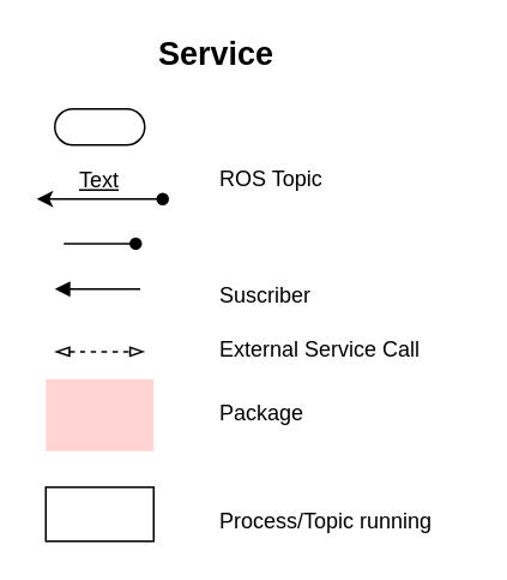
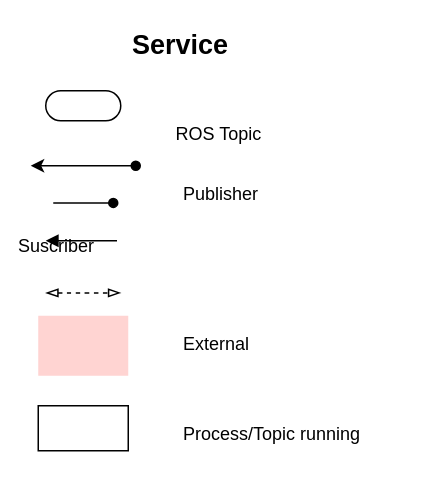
  <mxCell id="0" />
  <mxCell id="1" parent="0" />
  <mxCell id="2" value="&lt;h2&gt;Service&lt;/h2&gt;" style="text;html=1;strokeColor=none;fillColor=none;align=center;verticalAlign=middle;whiteSpace=wrap;rounded=0;" parent="1" vertex="1"><mxGeometry x="100" y="20" width="40" height="20" as="geometry" /></mxCell>
  <mxCell id="3" value="" style="rounded=1;whiteSpace=wrap;html=1;arcSize=50;" parent="1" vertex="1"><mxGeometry x="30" y="60" width="50" height="20" as="geometry" /></mxCell>
- <mxCell id="4" value="&lt;u&gt;Text&lt;/u&gt;" style="text;html=1;strokeColor=none;fillColor=none;align=center;verticalAlign=middle;whiteSpace=wrap;rounded=0;" parent="1" vertex="1"><mxGeometry x="35" y="90" width="40" height="20" as="geometry" /></mxCell>
- <mxCell id="5" value="ROS Topic" style="text;html=1;" parent="1" vertex="1"><mxGeometry x="120" y="85" width="80" height="30" as="geometry" /></mxCell>
+ <mxCell id="5" value="ROS Topic" style="text;html=1;" parent="1" vertex="1"><mxGeometry x="115" y="75" width="80" height="30" as="geometry" /></mxCell>
  <mxCell id="6" value="" style="endArrow=oval;startArrow=classic;html=1;endFill=1;" parent="1" edge="1"><mxGeometry width="50" height="50" relative="1" as="geometry"><mxPoint x="20" y="110" as="sourcePoint" /><mxPoint x="90" y="110" as="targetPoint" /></mxGeometry></mxCell>
  <mxCell id="7" value="" style="endArrow=oval;html=1;strokeColor=#000000;endFill=1;" parent="1" edge="1"><mxGeometry width="50" height="50" relative="1" as="geometry"><mxPoint x="35" y="134.76" as="sourcePoint" /><mxPoint x="75" y="134.76" as="targetPoint" /></mxGeometry></mxCell>
+ <mxCell id="8" value="Publisher" style="text;html=1;" parent="1" vertex="1"><mxGeometry x="120" y="115" width="80" height="30" as="geometry" /></mxCell>
  <mxCell id="9" value="" style="endArrow=block;html=1;strokeColor=#000000;endFill=1;" parent="1" edge="1"><mxGeometry width="50" height="50" relative="1" as="geometry"><mxPoint x="77.5" y="160" as="sourcePoint" /><mxPoint x="30" y="160" as="targetPoint" /><Array as="points"><mxPoint x="72.5" y="160" /></Array></mxGeometry></mxCell>
- <mxCell id="10" value="Suscriber" style="text;html=1;" parent="1" vertex="1"><mxGeometry x="120" y="150" width="80" height="30" as="geometry" /></mxCell>
+ <mxCell id="10" value="Suscriber" style="text;html=1;" parent="1" vertex="1"><mxGeometry x="10" y="150" width="80" height="30" as="geometry" /></mxCell>
  <mxCell id="11" value="" style="endArrow=blockThin;startArrow=blockThin;html=1;dashed=1;strokeColor=#000000;endFill=0;startFill=0;" parent="1" edge="1"><mxGeometry width="50" height="50" relative="1" as="geometry"><mxPoint x="30" y="194.76" as="sourcePoint" /><mxPoint x="80" y="194.76" as="targetPoint" /><Array as="points"><mxPoint x="50" y="194.76" /></Array></mxGeometry></mxCell>
- <mxCell id="12" value="External Service Call" style="text;html=1;" parent="1" vertex="1"><mxGeometry x="120" y="180" width="120" height="30" as="geometry" /></mxCell>
  <mxCell id="13" value="" style="rounded=0;whiteSpace=wrap;html=1;fillColor=#FFD4D2;strokeColor=none;" vertex="1" parent="1"><mxGeometry x="25" y="210" width="60" height="40" as="geometry" /></mxCell>
- <mxCell id="14" value="Package" style="text;html=1;" vertex="1" parent="1"><mxGeometry x="120" y="215" width="120" height="30" as="geometry" /></mxCell>
+ <mxCell id="14" value="External" style="text;html=1;" vertex="1" parent="1"><mxGeometry x="120" y="215" width="120" height="30" as="geometry" /></mxCell>
  <mxCell id="15" value="" style="rounded=0;whiteSpace=wrap;html=1;" vertex="1" parent="1"><mxGeometry x="25" y="270" width="60" height="30" as="geometry" /></mxCell>
  <mxCell id="16" value="Process/Topic running" style="text;html=1;" vertex="1" parent="1"><mxGeometry x="120" y="275" width="140" height="20" as="geometry" /></mxCell>
